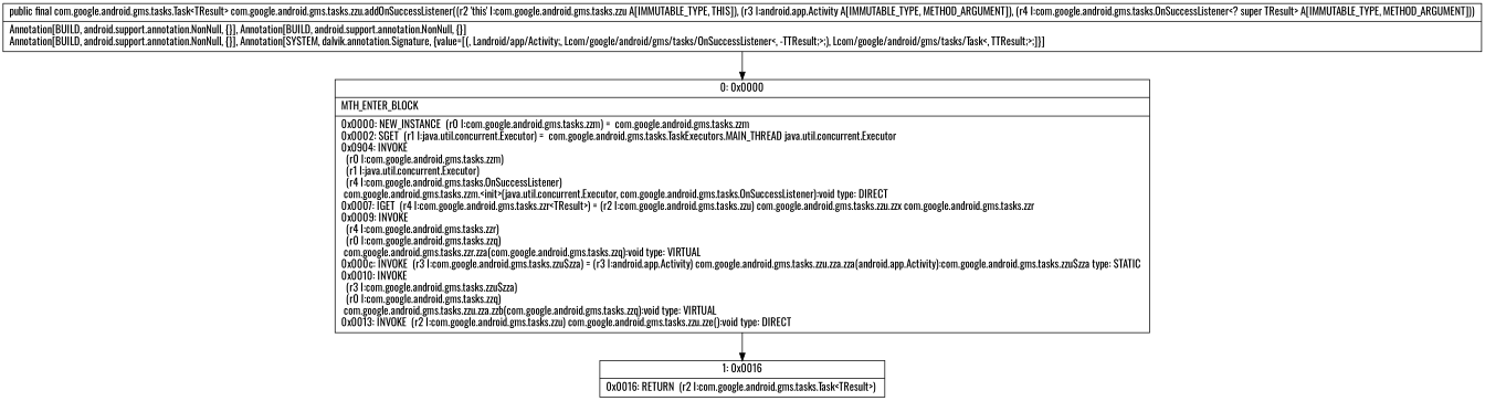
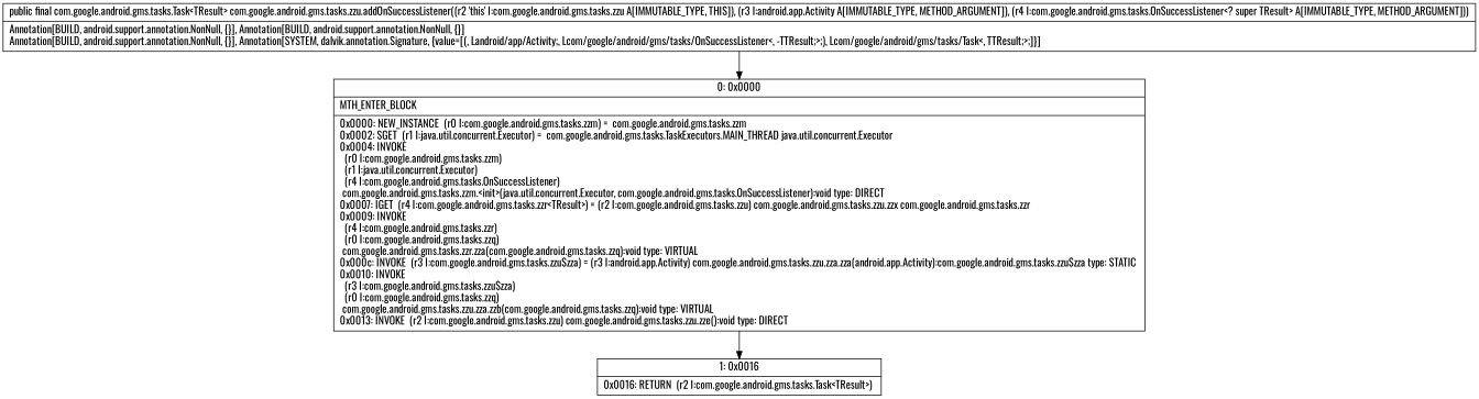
  digraph {
    fontname=Oswald
    node [shape=record fontname=Oswald]
    edge [fontname=Oswald]
-   n1 [label="{0\:\ 0x0000|MTH_ENTER_BLOCK\l|0x0000: NEW_INSTANCE  (r0 I:com.google.android.gms.tasks.zzm) =  com.google.android.gms.tasks.zzm \l0x0002: SGET  (r1 I:java.util.concurrent.Executor) =  com.google.android.gms.tasks.TaskExecutors.MAIN_THREAD java.util.concurrent.Executor \l0x0904: INVOKE  \l  (r0 I:com.google.android.gms.tasks.zzm)\l  (r1 I:java.util.concurrent.Executor)\l  (r4 I:com.google.android.gms.tasks.OnSuccessListener)\l com.google.android.gms.tasks.zzm.\<init\>(java.util.concurrent.Executor, com.google.android.gms.tasks.OnSuccessListener):void type: DIRECT \l0x0007: IGET  (r4 I:com.google.android.gms.tasks.zzr\<TResult\>) = (r2 I:com.google.android.gms.tasks.zzu) com.google.android.gms.tasks.zzu.zzx com.google.android.gms.tasks.zzr \l0x0009: INVOKE  \l  (r4 I:com.google.android.gms.tasks.zzr)\l  (r0 I:com.google.android.gms.tasks.zzq)\l com.google.android.gms.tasks.zzr.zza(com.google.android.gms.tasks.zzq):void type: VIRTUAL \l0x000c: INVOKE  (r3 I:com.google.android.gms.tasks.zzu$zza) = (r3 I:android.app.Activity) com.google.android.gms.tasks.zzu.zza.zza(android.app.Activity):com.google.android.gms.tasks.zzu$zza type: STATIC \l0x0010: INVOKE  \l  (r3 I:com.google.android.gms.tasks.zzu$zza)\l  (r0 I:com.google.android.gms.tasks.zzq)\l com.google.android.gms.tasks.zzu.zza.zzb(com.google.android.gms.tasks.zzq):void type: VIRTUAL \l0x0013: INVOKE  (r2 I:com.google.android.gms.tasks.zzu) com.google.android.gms.tasks.zzu.zze():void type: DIRECT \l}"]
+   n1 [label="{0\:\ 0x0000|MTH_ENTER_BLOCK\l|0x0000: NEW_INSTANCE  (r0 I:com.google.android.gms.tasks.zzm) =  com.google.android.gms.tasks.zzm \l0x0002: SGET  (r1 I:java.util.concurrent.Executor) =  com.google.android.gms.tasks.TaskExecutors.MAIN_THREAD java.util.concurrent.Executor \l0x0004: INVOKE  \l  (r0 I:com.google.android.gms.tasks.zzm)\l  (r1 I:java.util.concurrent.Executor)\l  (r4 I:com.google.android.gms.tasks.OnSuccessListener)\l com.google.android.gms.tasks.zzm.\<init\>(java.util.concurrent.Executor, com.google.android.gms.tasks.OnSuccessListener):void type: DIRECT \l0x0007: IGET  (r4 I:com.google.android.gms.tasks.zzr\<TResult\>) = (r2 I:com.google.android.gms.tasks.zzu) com.google.android.gms.tasks.zzu.zzx com.google.android.gms.tasks.zzr \l0x0009: INVOKE  \l  (r4 I:com.google.android.gms.tasks.zzr)\l  (r0 I:com.google.android.gms.tasks.zzq)\l com.google.android.gms.tasks.zzr.zza(com.google.android.gms.tasks.zzq):void type: VIRTUAL \l0x000c: INVOKE  (r3 I:com.google.android.gms.tasks.zzu$zza) = (r3 I:android.app.Activity) com.google.android.gms.tasks.zzu.zza.zza(android.app.Activity):com.google.android.gms.tasks.zzu$zza type: STATIC \l0x0010: INVOKE  \l  (r3 I:com.google.android.gms.tasks.zzu$zza)\l  (r0 I:com.google.android.gms.tasks.zzq)\l com.google.android.gms.tasks.zzu.zza.zzb(com.google.android.gms.tasks.zzq):void type: VIRTUAL \l0x0013: INVOKE  (r2 I:com.google.android.gms.tasks.zzu) com.google.android.gms.tasks.zzu.zze():void type: DIRECT \l}"]
    n2 [label="{1\:\ 0x0016|0x0016: RETURN  (r2 I:com.google.android.gms.tasks.Task\<TResult\>) \l}"]
    n3 [label="{public final com.google.android.gms.tasks.Task\<TResult\> com.google.android.gms.tasks.zzu.addOnSuccessListener((r2 'this' I:com.google.android.gms.tasks.zzu A[IMMUTABLE_TYPE, THIS]), (r3 I:android.app.Activity A[IMMUTABLE_TYPE, METHOD_ARGUMENT]), (r4 I:com.google.android.gms.tasks.OnSuccessListener\<? super TResult\> A[IMMUTABLE_TYPE, METHOD_ARGUMENT]))  | Annotation[BUILD, android.support.annotation.NonNull, \{\}], Annotation[BUILD, android.support.annotation.NonNull, \{\}]\lAnnotation[BUILD, android.support.annotation.NonNull, \{\}], Annotation[SYSTEM, dalvik.annotation.Signature, \{value=[(, Landroid\/app\/Activity;, Lcom\/google\/android\/gms\/tasks\/OnSuccessListener\<, \-TTResult;\>;), Lcom\/google\/android\/gms\/tasks\/Task\<, TTResult;\>;]\}]\l}"]
    n1 -> n2
    n3 -> n1
  }
